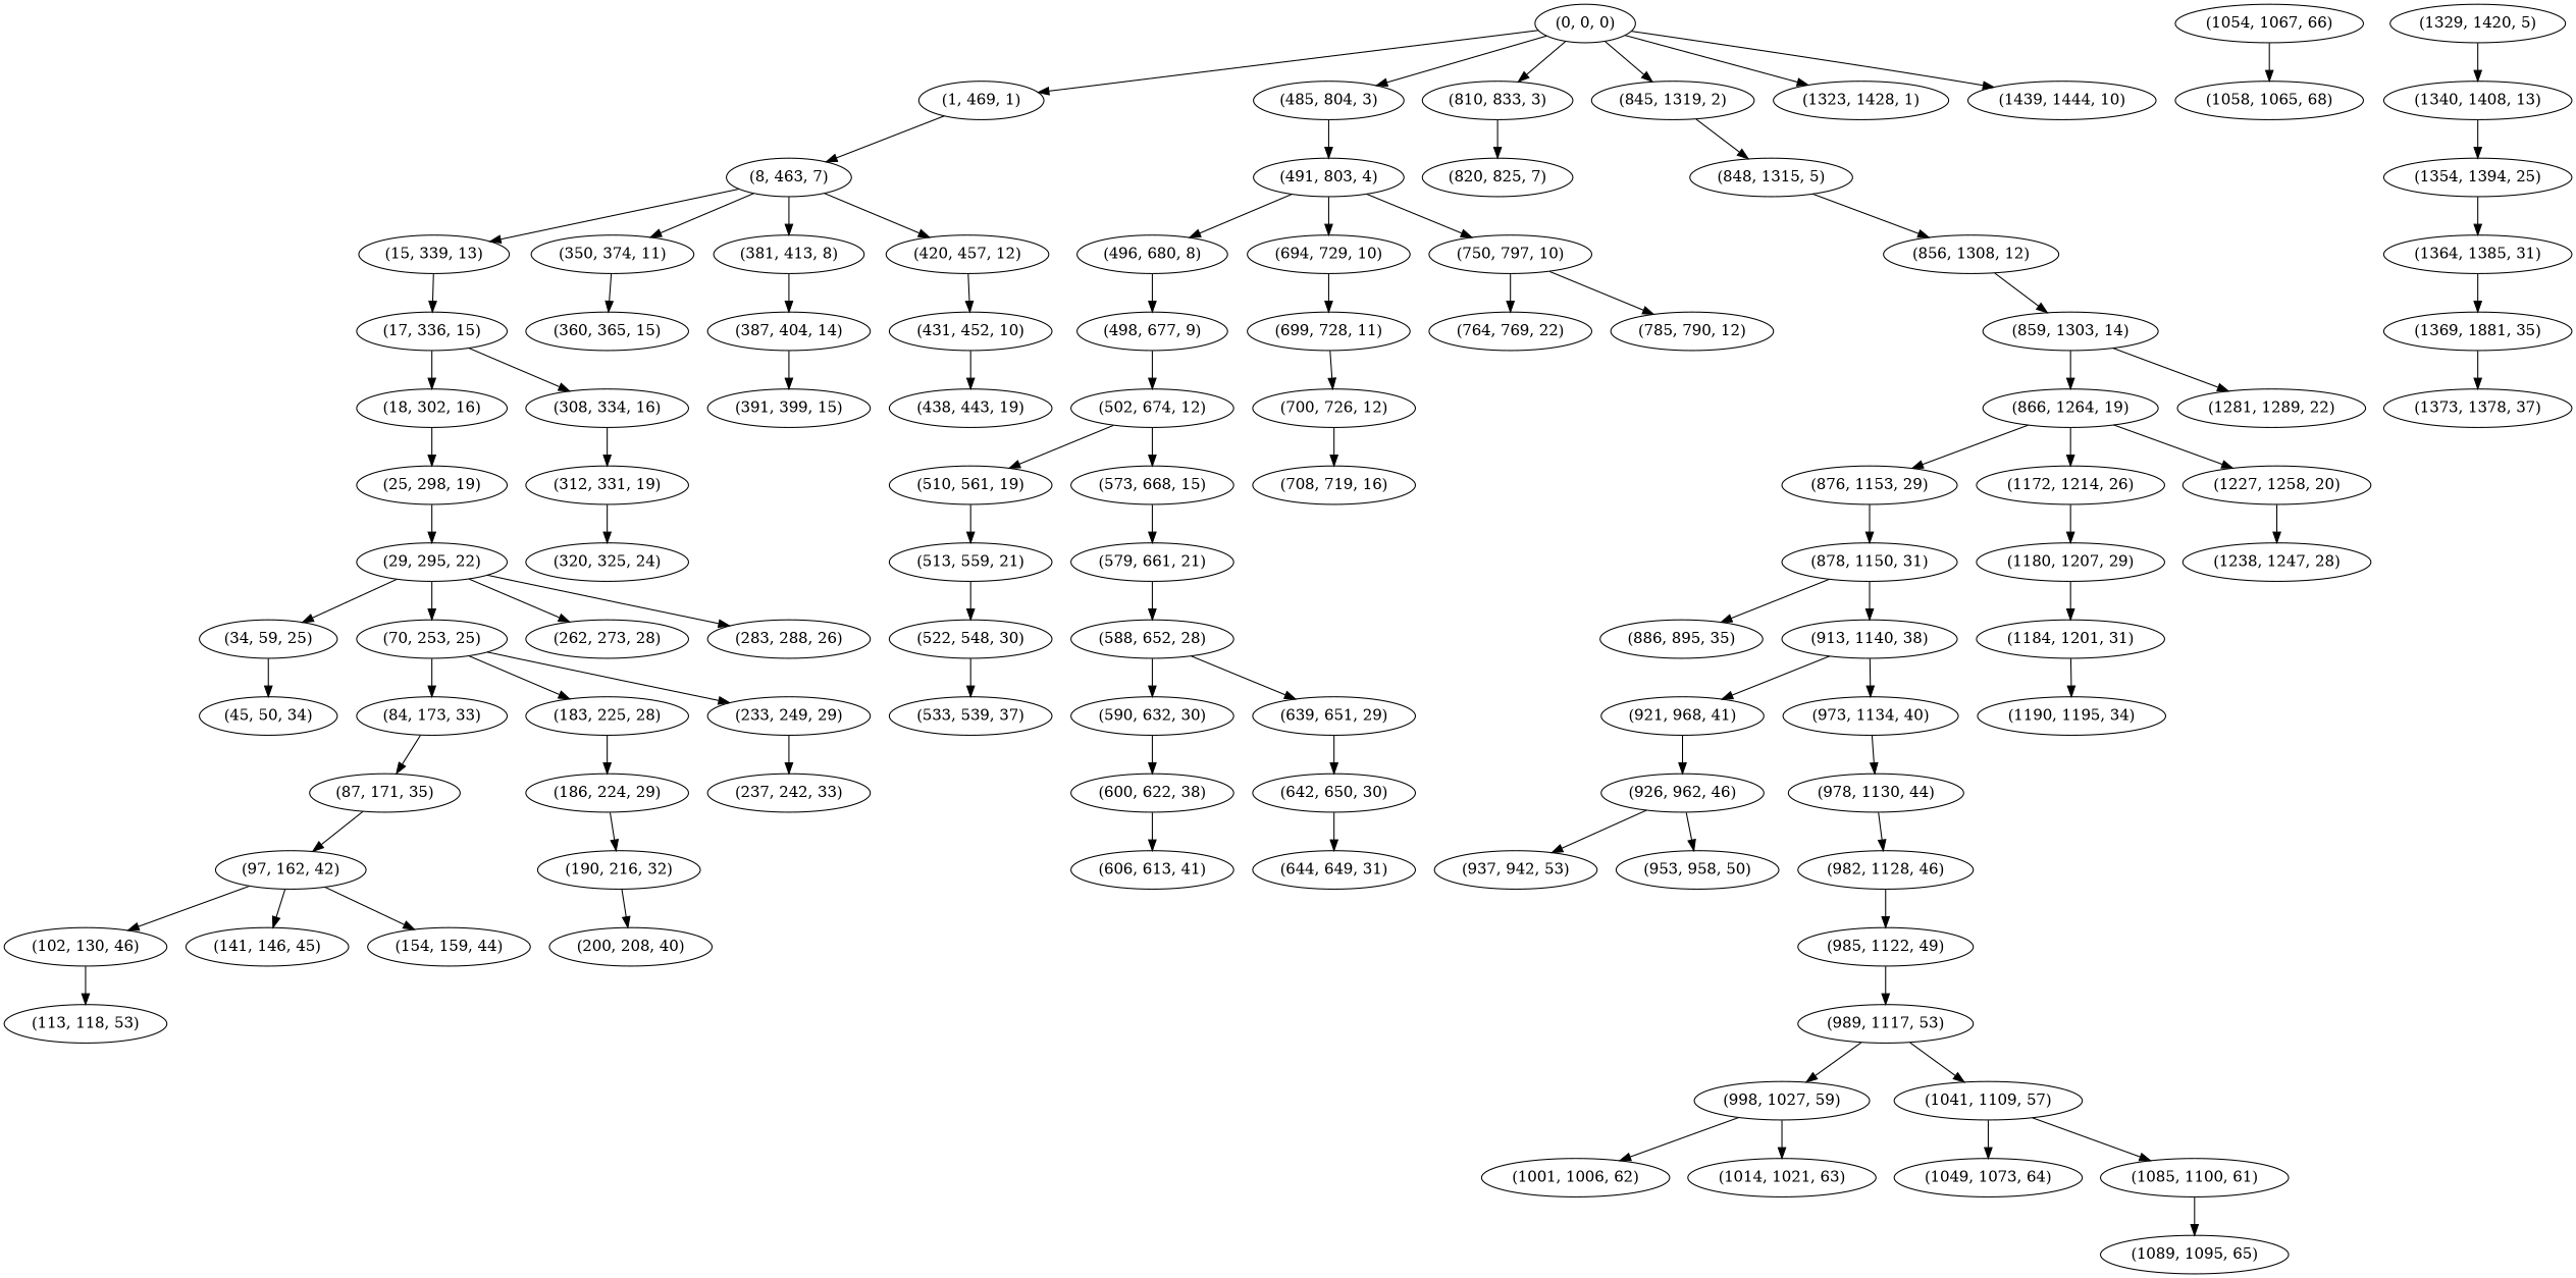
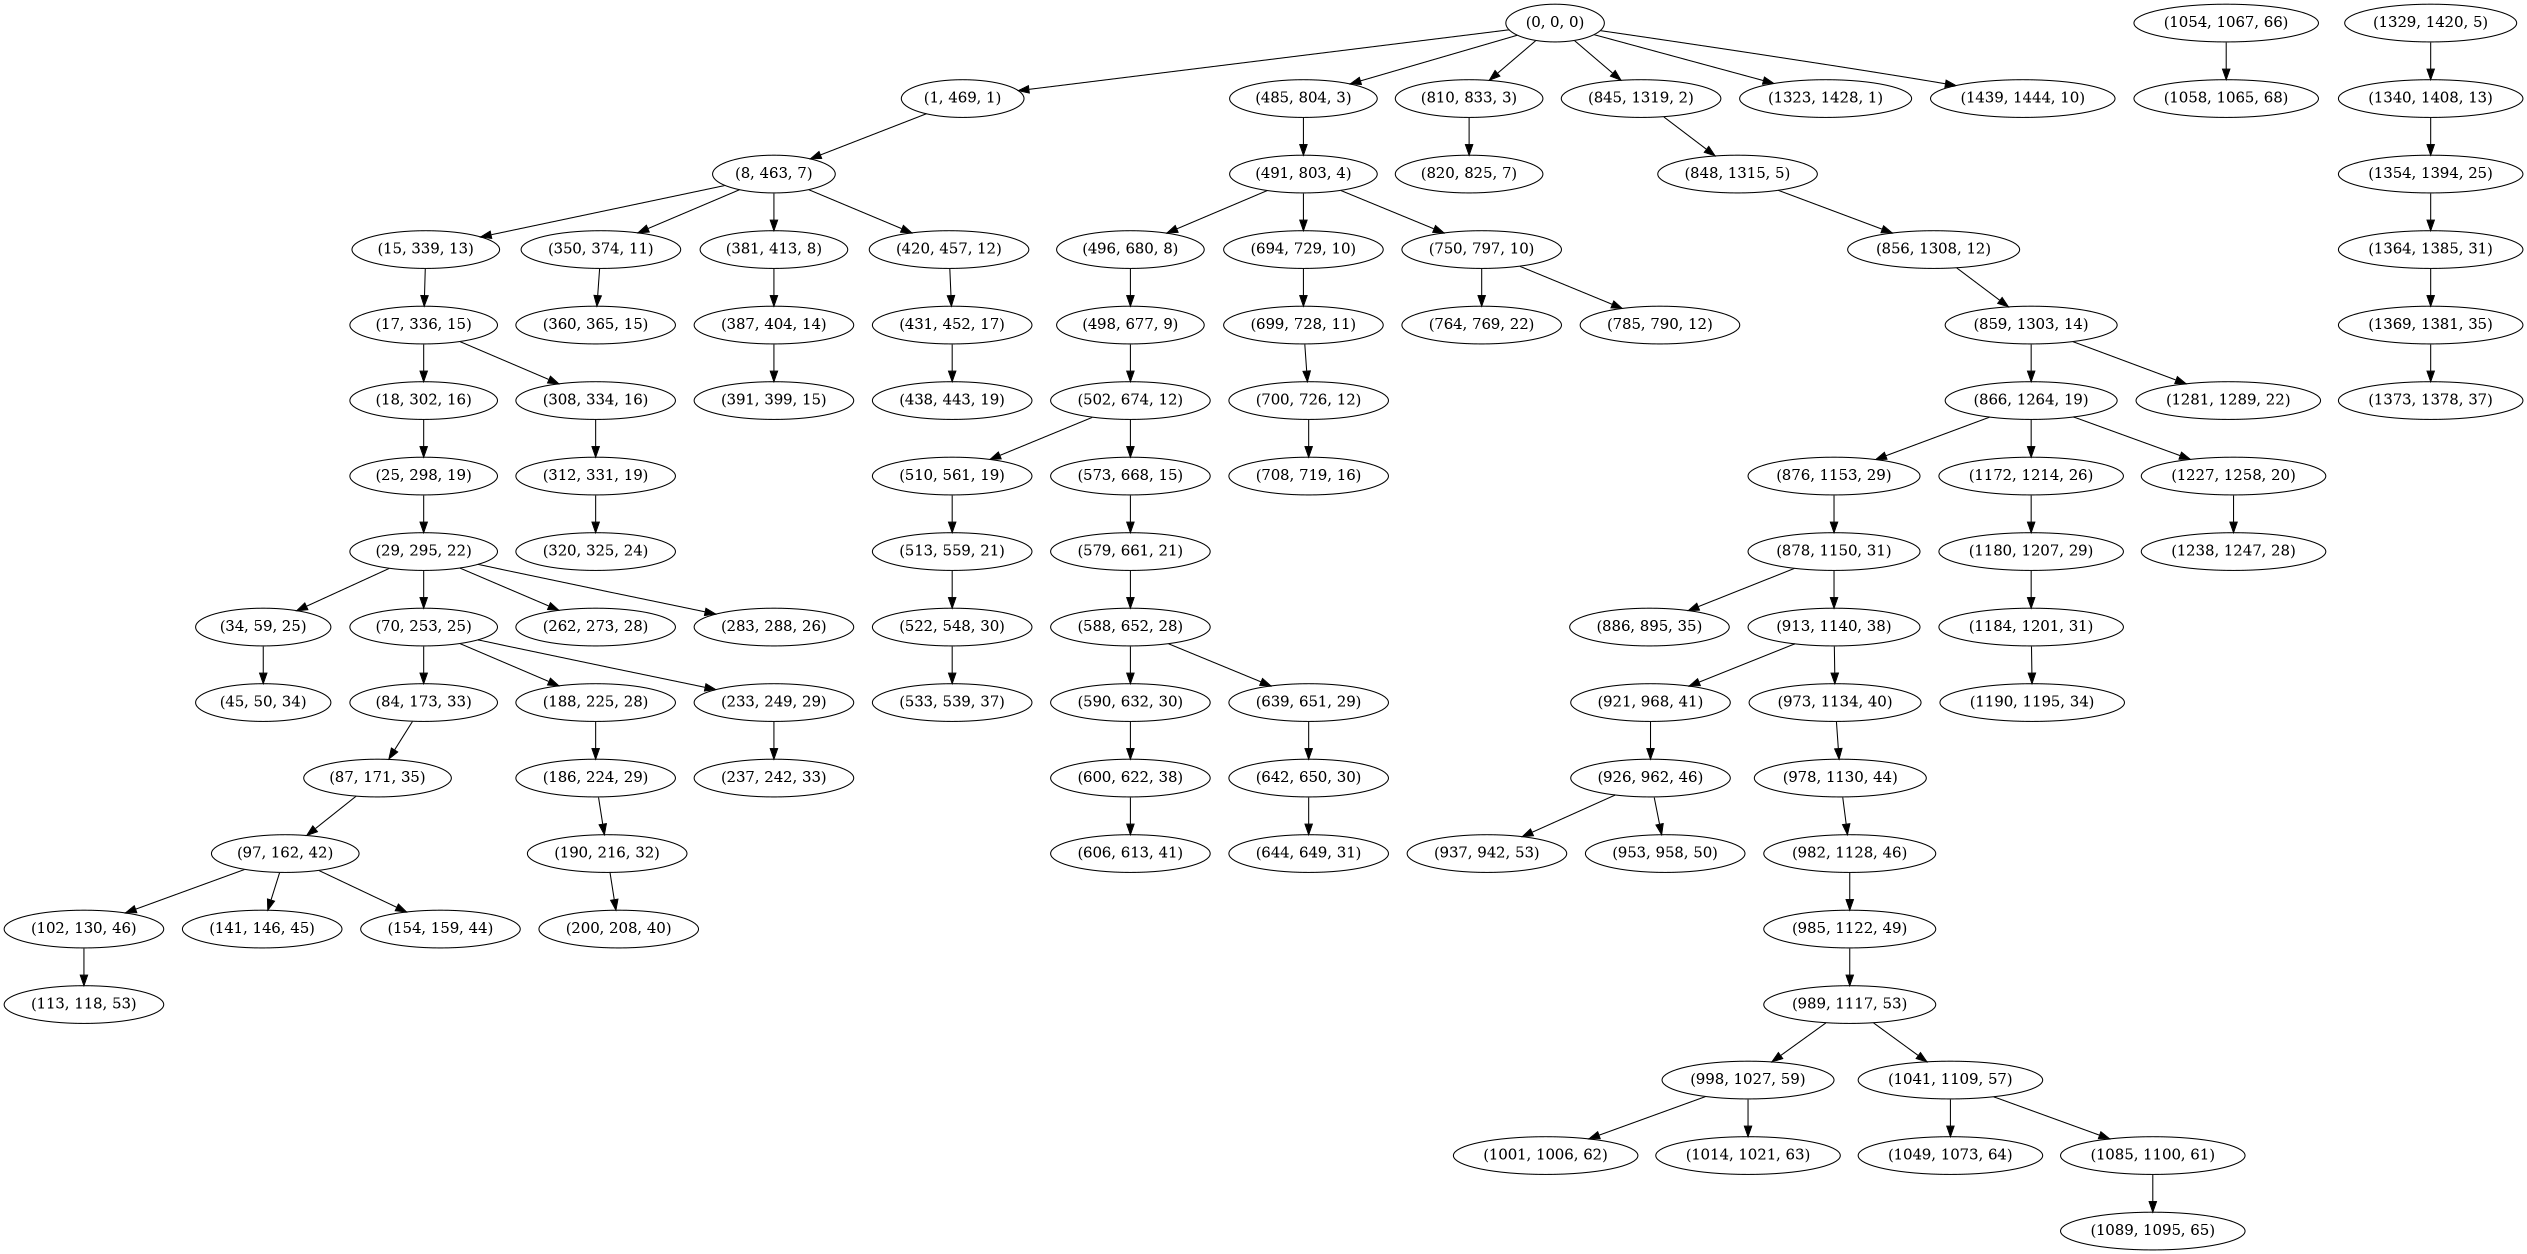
  digraph {
    "(0, 0, 0)"
    "(1, 469, 1)"
    "(485, 804, 3)"
    "(810, 833, 3)"
    "(845, 1319, 2)"
    "(1323, 1428, 1)"
    "(1439, 1444, 10)"
    "(8, 463, 7)"
    "(491, 803, 4)"
    "(820, 825, 7)"
    "(848, 1315, 5)"
    "(15, 339, 13)"
    "(350, 374, 11)"
    "(381, 413, 8)"
    "(420, 457, 12)"
    "(17, 336, 15)"
    "(360, 365, 15)"
    "(387, 404, 14)"
-   "(431, 452, 17)" [label="(431, 452, 10)"]
+   "(431, 452, 17)"
    "(18, 302, 16)"
    "(308, 334, 16)"
    "(25, 298, 19)"
    "(312, 331, 19)"
    "(29, 295, 22)"
    "(34, 59, 25)"
    "(70, 253, 25)"
    "(262, 273, 28)"
    "(283, 288, 26)"
    "(45, 50, 34)"
    "(84, 173, 33)"
-   "(183, 225, 28)"
+   "(183, 225, 28)" [label="(188, 225, 28)"]
    "(233, 249, 29)"
    "(87, 171, 35)"
    "(186, 224, 29)"
    "(237, 242, 33)"
    "(97, 162, 42)"
    "(102, 130, 46)"
    "(141, 146, 45)"
    "(154, 159, 44)"
    "(113, 118, 53)"
    "(190, 216, 32)"
    "(200, 208, 40)"
    "(320, 325, 24)"
    "(391, 399, 15)"
    "(438, 443, 19)"
    "(496, 680, 8)"
    "(694, 729, 10)"
    "(750, 797, 10)"
    "(498, 677, 9)"
    "(699, 728, 11)"
    "(764, 769, 22)"
    "(785, 790, 12)"
    "(502, 674, 12)"
    "(510, 561, 19)"
    "(573, 668, 15)"
    "(513, 559, 21)"
    "(579, 661, 21)"
    "(522, 548, 30)"
    "(533, 539, 37)"
    "(588, 652, 28)"
    "(590, 632, 30)"
    "(639, 651, 29)"
    "(600, 622, 38)"
    "(642, 650, 30)"
    "(606, 613, 41)"
    "(644, 649, 31)"
    "(700, 726, 12)"
    "(708, 719, 16)"
    "(856, 1308, 12)"
    "(859, 1303, 14)"
    "(866, 1264, 19)"
    "(1281, 1289, 22)"
    "(876, 1153, 29)"
    "(1172, 1214, 26)"
    "(1227, 1258, 20)"
    "(878, 1150, 31)"
    "(1180, 1207, 29)"
    "(1238, 1247, 28)"
    "(886, 895, 35)"
    "(913, 1140, 38)"
    "(921, 968, 41)"
    "(973, 1134, 40)"
    "(926, 962, 46)"
    "(978, 1130, 44)"
    "(937, 942, 53)"
    "(953, 958, 50)"
    "(982, 1128, 46)"
    "(985, 1122, 49)"
    "(989, 1117, 53)"
    "(998, 1027, 59)"
    "(1041, 1109, 57)"
    "(1001, 1006, 62)"
    "(1014, 1021, 63)"
    "(1049, 1073, 64)"
    "(1085, 1100, 61)"
    "(1089, 1095, 65)"
    "(1054, 1067, 66)"
    "(1058, 1065, 68)"
    "(1184, 1201, 31)"
    "(1190, 1195, 34)"
    "(1329, 1420, 5)"
    "(1340, 1408, 13)"
    "(1354, 1394, 25)"
    "(1364, 1385, 31)"
-   "(1369, 1381, 35)" [label="(1369, 1881, 35)"]
+   "(1369, 1381, 35)"
    "(1373, 1378, 37)"
    "(0, 0, 0)" -> "(1, 469, 1)"
    "(0, 0, 0)" -> "(485, 804, 3)"
    "(0, 0, 0)" -> "(810, 833, 3)"
    "(0, 0, 0)" -> "(845, 1319, 2)"
    "(0, 0, 0)" -> "(1323, 1428, 1)"
    "(0, 0, 0)" -> "(1439, 1444, 10)"
    "(1, 469, 1)" -> "(8, 463, 7)"
    "(485, 804, 3)" -> "(491, 803, 4)"
    "(810, 833, 3)" -> "(820, 825, 7)"
    "(845, 1319, 2)" -> "(848, 1315, 5)"
    "(8, 463, 7)" -> "(15, 339, 13)"
    "(8, 463, 7)" -> "(350, 374, 11)"
    "(8, 463, 7)" -> "(381, 413, 8)"
    "(8, 463, 7)" -> "(420, 457, 12)"
    "(491, 803, 4)" -> "(496, 680, 8)"
    "(491, 803, 4)" -> "(694, 729, 10)"
    "(491, 803, 4)" -> "(750, 797, 10)"
    "(848, 1315, 5)" -> "(856, 1308, 12)"
    "(15, 339, 13)" -> "(17, 336, 15)"
    "(350, 374, 11)" -> "(360, 365, 15)"
    "(381, 413, 8)" -> "(387, 404, 14)"
    "(420, 457, 12)" -> "(431, 452, 17)"
    "(17, 336, 15)" -> "(18, 302, 16)"
    "(17, 336, 15)" -> "(308, 334, 16)"
    "(387, 404, 14)" -> "(391, 399, 15)"
    "(431, 452, 17)" -> "(438, 443, 19)"
    "(18, 302, 16)" -> "(25, 298, 19)"
    "(308, 334, 16)" -> "(312, 331, 19)"
    "(25, 298, 19)" -> "(29, 295, 22)"
    "(312, 331, 19)" -> "(320, 325, 24)"
    "(29, 295, 22)" -> "(34, 59, 25)"
    "(29, 295, 22)" -> "(70, 253, 25)"
    "(29, 295, 22)" -> "(262, 273, 28)"
    "(29, 295, 22)" -> "(283, 288, 26)"
    "(34, 59, 25)" -> "(45, 50, 34)"
    "(70, 253, 25)" -> "(84, 173, 33)"
    "(70, 253, 25)" -> "(183, 225, 28)"
    "(70, 253, 25)" -> "(233, 249, 29)"
    "(84, 173, 33)" -> "(87, 171, 35)"
    "(183, 225, 28)" -> "(186, 224, 29)"
    "(233, 249, 29)" -> "(237, 242, 33)"
    "(87, 171, 35)" -> "(97, 162, 42)"
    "(186, 224, 29)" -> "(190, 216, 32)"
    "(97, 162, 42)" -> "(102, 130, 46)"
    "(97, 162, 42)" -> "(141, 146, 45)"
    "(97, 162, 42)" -> "(154, 159, 44)"
    "(102, 130, 46)" -> "(113, 118, 53)"
    "(190, 216, 32)" -> "(200, 208, 40)"
    "(496, 680, 8)" -> "(498, 677, 9)"
    "(694, 729, 10)" -> "(699, 728, 11)"
    "(750, 797, 10)" -> "(764, 769, 22)"
    "(750, 797, 10)" -> "(785, 790, 12)"
    "(498, 677, 9)" -> "(502, 674, 12)"
    "(699, 728, 11)" -> "(700, 726, 12)"
    "(502, 674, 12)" -> "(510, 561, 19)"
    "(502, 674, 12)" -> "(573, 668, 15)"
    "(510, 561, 19)" -> "(513, 559, 21)"
    "(573, 668, 15)" -> "(579, 661, 21)"
    "(513, 559, 21)" -> "(522, 548, 30)"
    "(579, 661, 21)" -> "(588, 652, 28)"
    "(522, 548, 30)" -> "(533, 539, 37)"
    "(588, 652, 28)" -> "(590, 632, 30)"
    "(588, 652, 28)" -> "(639, 651, 29)"
    "(590, 632, 30)" -> "(600, 622, 38)"
    "(639, 651, 29)" -> "(642, 650, 30)"
    "(600, 622, 38)" -> "(606, 613, 41)"
    "(642, 650, 30)" -> "(644, 649, 31)"
    "(700, 726, 12)" -> "(708, 719, 16)"
    "(856, 1308, 12)" -> "(859, 1303, 14)"
    "(859, 1303, 14)" -> "(866, 1264, 19)"
    "(859, 1303, 14)" -> "(1281, 1289, 22)"
    "(866, 1264, 19)" -> "(876, 1153, 29)"
    "(866, 1264, 19)" -> "(1172, 1214, 26)"
    "(866, 1264, 19)" -> "(1227, 1258, 20)"
    "(876, 1153, 29)" -> "(878, 1150, 31)"
    "(1172, 1214, 26)" -> "(1180, 1207, 29)"
    "(1227, 1258, 20)" -> "(1238, 1247, 28)"
    "(878, 1150, 31)" -> "(886, 895, 35)"
    "(878, 1150, 31)" -> "(913, 1140, 38)"
    "(1180, 1207, 29)" -> "(1184, 1201, 31)"
    "(913, 1140, 38)" -> "(921, 968, 41)"
    "(913, 1140, 38)" -> "(973, 1134, 40)"
    "(921, 968, 41)" -> "(926, 962, 46)"
    "(973, 1134, 40)" -> "(978, 1130, 44)"
    "(926, 962, 46)" -> "(937, 942, 53)"
    "(926, 962, 46)" -> "(953, 958, 50)"
    "(978, 1130, 44)" -> "(982, 1128, 46)"
    "(982, 1128, 46)" -> "(985, 1122, 49)"
    "(985, 1122, 49)" -> "(989, 1117, 53)"
    "(989, 1117, 53)" -> "(998, 1027, 59)"
    "(989, 1117, 53)" -> "(1041, 1109, 57)"
    "(998, 1027, 59)" -> "(1001, 1006, 62)"
    "(998, 1027, 59)" -> "(1014, 1021, 63)"
    "(1041, 1109, 57)" -> "(1049, 1073, 64)"
    "(1041, 1109, 57)" -> "(1085, 1100, 61)"
    "(1085, 1100, 61)" -> "(1089, 1095, 65)"
    "(1054, 1067, 66)" -> "(1058, 1065, 68)"
    "(1184, 1201, 31)" -> "(1190, 1195, 34)"
    "(1329, 1420, 5)" -> "(1340, 1408, 13)"
    "(1340, 1408, 13)" -> "(1354, 1394, 25)"
    "(1354, 1394, 25)" -> "(1364, 1385, 31)"
    "(1364, 1385, 31)" -> "(1369, 1381, 35)"
    "(1369, 1381, 35)" -> "(1373, 1378, 37)"
  }
